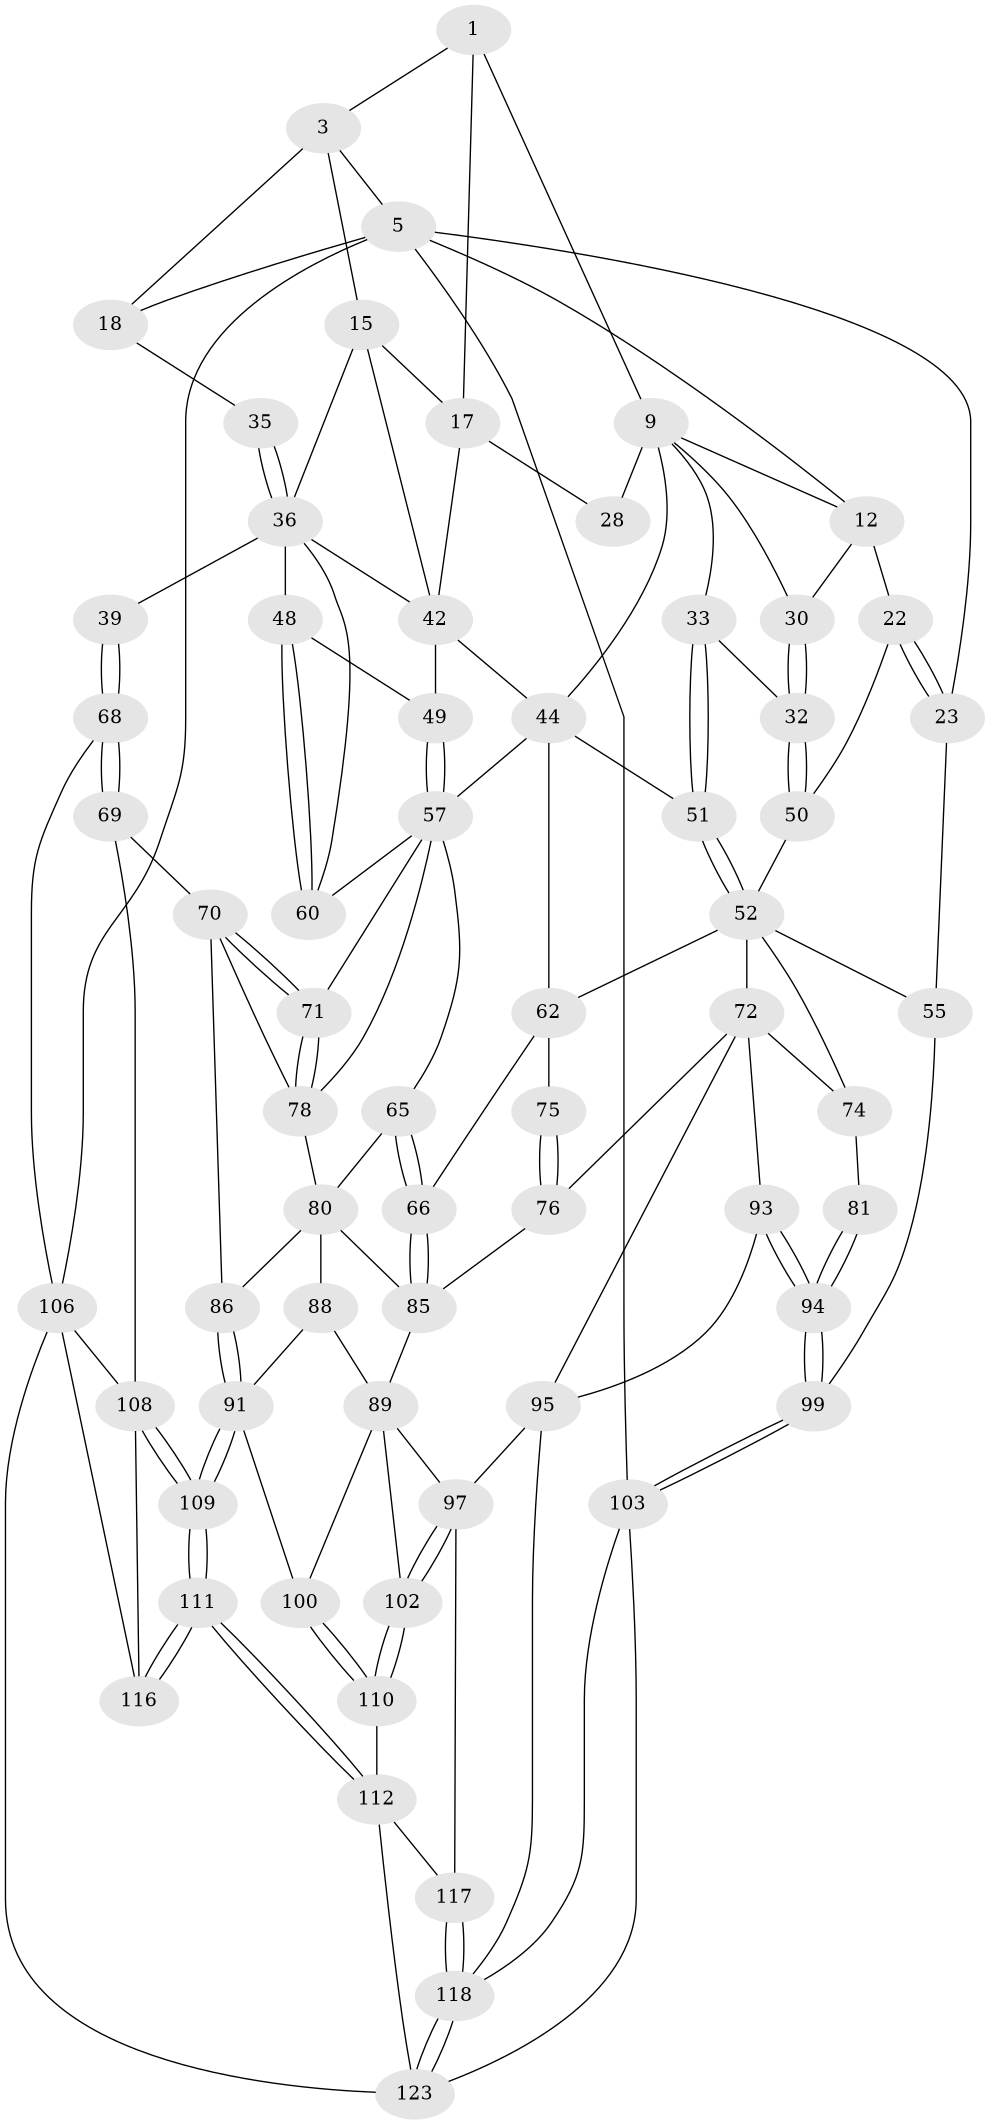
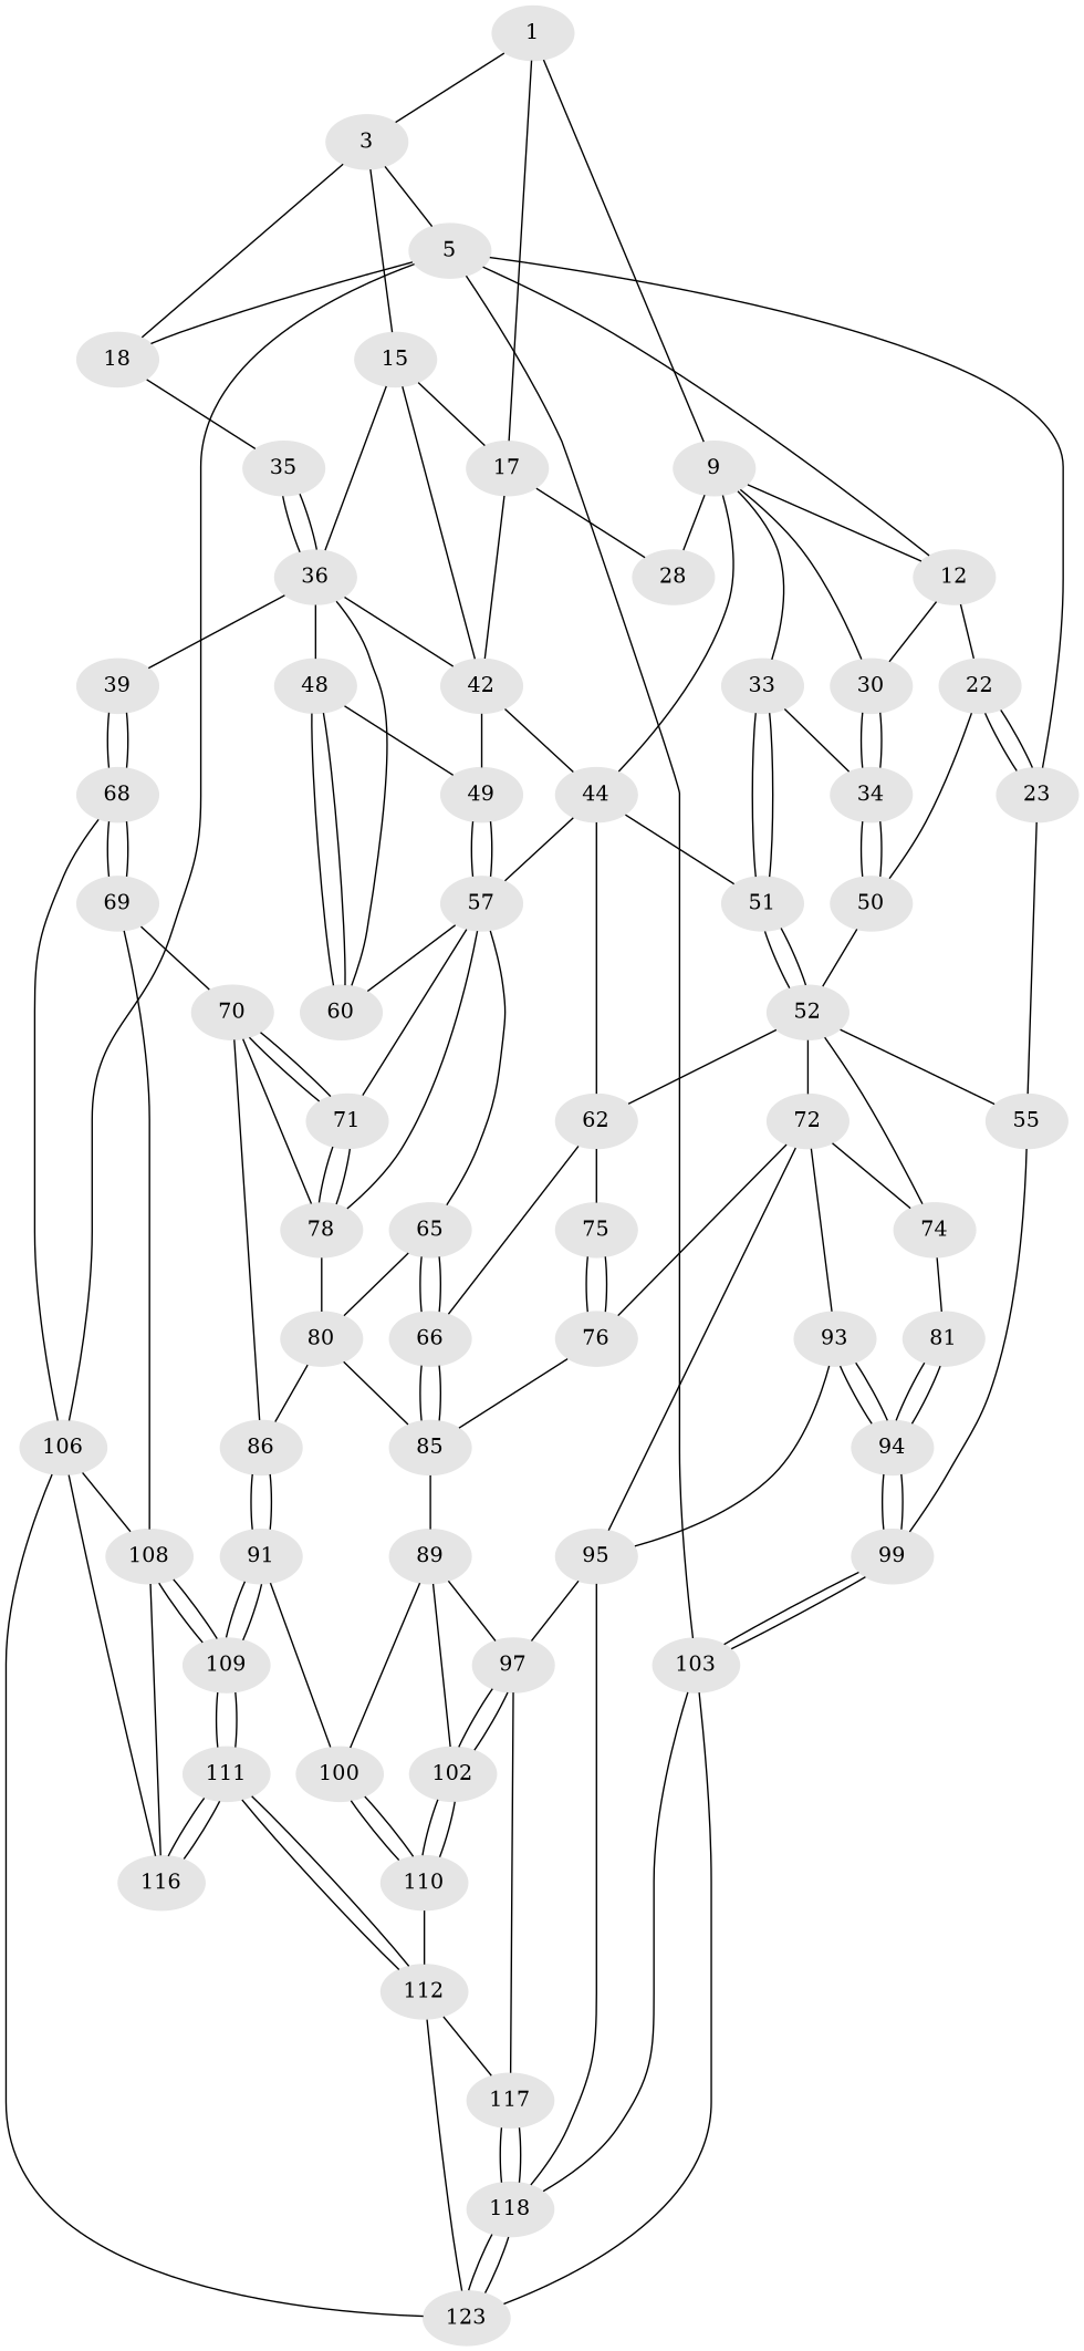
  graph {
    node [color=gray90 style=filled]
    1 [super="+2+8"]
    3 [super="+14+4"]
    9 [super="+10"]
    17 [super="+27"]
    5 [super="+6+105"]
    15 [super="+16"]
    18 [super="+24+19"]
    12 [super="+21"]
    28 [super="+29"]
    30
    33
    44 [super="+45"]
    42 [super="+43"]
    23
    103 [super="+121"]
    106 [super="+107+122"]
    36 [super="+40+37"]
    35
    22
    55 [super="+56"]
    118 [super="+119"]
    123 [super="+126"]
    108 [super="+114"]
    116
-   34 [label=32]
+   34
    51
    57 [super="+61+58"]
    62 [super="+63+67"]
    50
    39
    48
    60
    49
    68
    52 [super="+64+53"]
    99
    69
    65
    71
    78 [super="+79"]
    66
    75
    72 [super="+77+73"]
    74
    76
    93
    95 [super="+96"]
    81
    94
    80 [super="+83"]
    85 [super="+87"]
    86
-   88
    89 [super="+101+90"]
    70 [super="+82"]
    109
    91 [super="+92"]
    97 [super="+98"]
    100
    102
    117
    110
    111
    112 [super="+113"]
    1 -- 3
    1 -- 9
    1 -- 17
    3 -- 5
    3 -- 15
    3 -- 18 [weight=2]
    9 -- 12
    9 -- 28 [weight=3]
    9 -- 30
    9 -- 33
    9 -- 44
    17 -- 28
    17 -- 42
    5 -- 18
    5 -- 12
    5 -- 23
    5 -- 103 [weight=2]
    5 -- 106 [weight=2]
    15 -- 17
    15 -- 42
    15 -- 36
    18 -- 35 [weight=2]
    12 -- 30
    12 -- 22
    30 -- 34
    30 -- 34
    33 -- 34
    33 -- 51
    33 -- 51
    44 -- 51
    44 -- 57
    44 -- 62
    42 -- 44
    42 -- 49
    23 -- 55
    103 -- 118
    103 -- 123
    106 -- 123
    106 -- 108 [weight=2]
    106 -- 116
    36 -- 42
    36 -- 39
    36 -- 48
    36 -- 60
    35 -- 36
    35 -- 36
    22 -- 23
    22 -- 23
    22 -- 50
    55 -- 99
    118 -- 123
    118 -- 123
    108 -- 116
    108 -- 109
    108 -- 109
    34 -- 50
    34 -- 50
    51 -- 52
    51 -- 52
    57 -- 60
    57 -- 65
    57 -- 71
    57 -- 78
    62 -- 66
    62 -- 75 [weight=2]
    50 -- 52
    39 -- 68
    39 -- 68
    48 -- 60
    48 -- 60
    48 -- 49
    49 -- 57
    49 -- 57
    68 -- 106
    68 -- 69
    68 -- 69
    52 -- 55
    52 -- 62
    52 -- 72
    52 -- 74
    99 -- 103
    99 -- 103
    69 -- 108
    69 -- 70
    65 -- 66
    65 -- 66
    65 -- 80
    71 -- 78
    71 -- 78
    78 -- 80
    66 -- 85
    66 -- 85
    75 -- 76
    75 -- 76
    72 -- 74
    72 -- 76
    72 -- 93
    72 -- 95
    74 -- 81
    76 -- 85
    93 -- 95
    93 -- 94
    93 -- 94
    95 -- 118
    95 -- 97
    81 -- 94
    81 -- 94
    94 -- 99
    94 -- 99
    80 -- 85
    80 -- 86
-   80 -- 88
    85 -- 89
    86 -- 91
    86 -- 91
-   88 -- 89
-   88 -- 91
    89 -- 97
    89 -- 100
    89 -- 102
    70 -- 71
    70 -- 71
    70 -- 78
    70 -- 86
    109 -- 111
    109 -- 111
    91 -- 109
    91 -- 109
    91 -- 100
    97 -- 102
    97 -- 102
    97 -- 117
    100 -- 110
    100 -- 110
    102 -- 110
    102 -- 110
    117 -- 118
    117 -- 118
    110 -- 112
    111 -- 116
    111 -- 116
    111 -- 112
    111 -- 112
    112 -- 123 [weight=2]
    112 -- 117
  }
